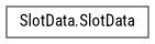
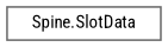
  digraph {
    rankdir=LR
    fontname="Roboto Condensed"
-   n1 [color=grey40 fillcolor=white fontname="Roboto Condensed" fontsize=10 height=0.2 label="SlotData.SlotData" shape=box style=filled width=0.4]
+   n1 [color=grey40 fillcolor=white fontname="Roboto Condensed" fontsize=10 height=0.2 label="Spine.SlotData" shape=box style=filled width=0.4]
  }
